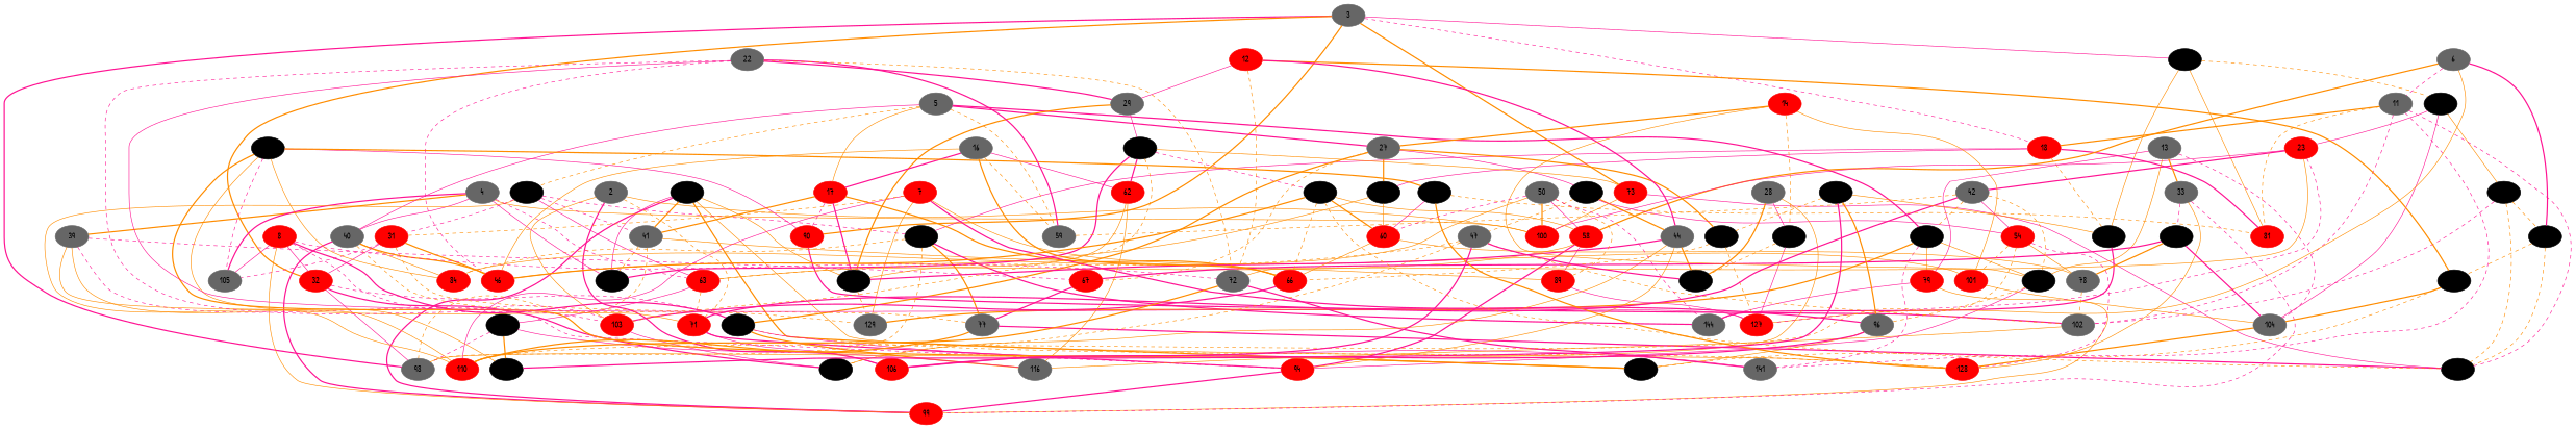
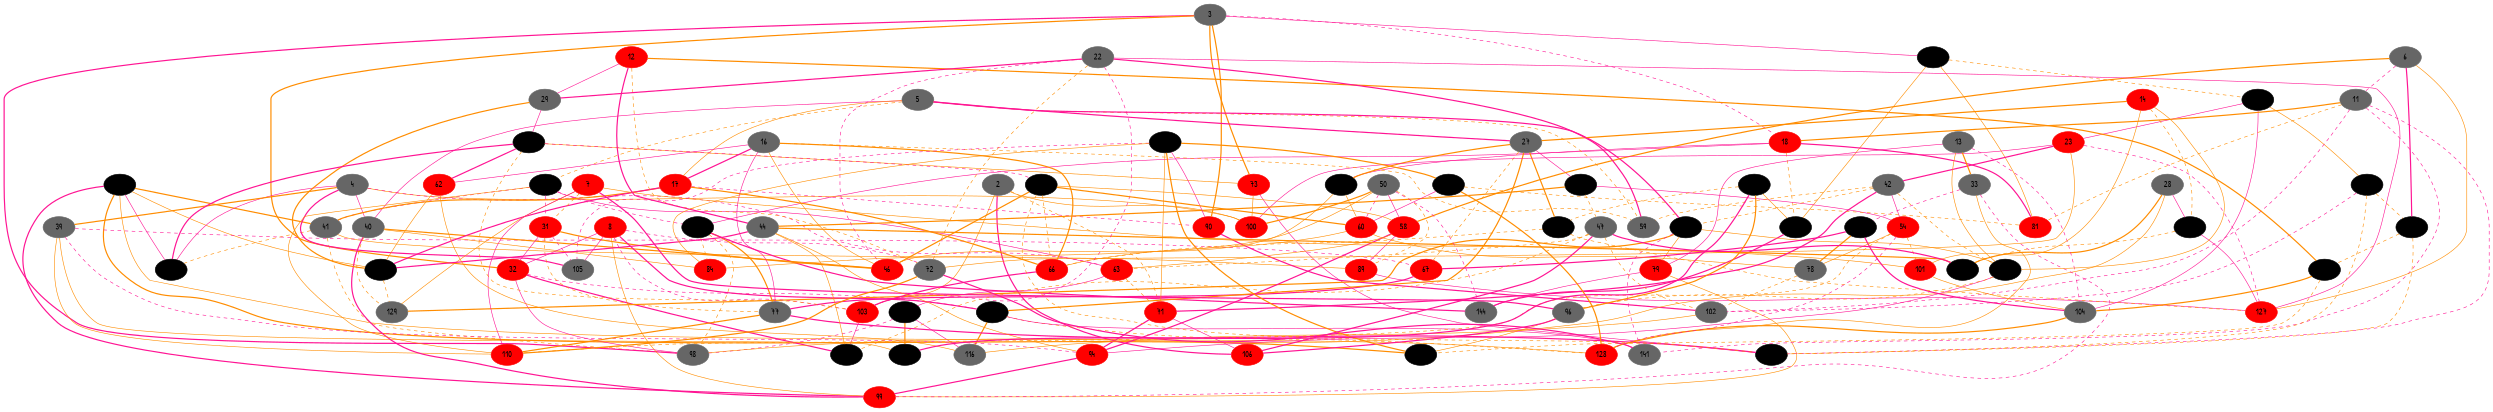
  graph {
    fontname="Patrick Hand"
    node [color=gray40 fontname="Patrick Hand" style=filled]
    edge [color=darkorange fontname="Patrick Hand" style=solid]
    1 [color=black super="+37"]
    41 [super="+57"]
    99 [color=red super="+138"]
    108 [color=black]
    109 [color=black super="+136"]
    120 [color=black]
    128 [color=red super="+143"]
    98 [super="+122"]
    89 [color=red]
    129
    71 [color=red super="+107"]
    106 [color=red]
    94 [color=red super="+114"]
    2
    100 [color=red super="+130"]
    103 [color=red super="+112"]
    145 [color=black]
    3 [super="+15"]
    10 [color=black]
    18 [color=red super="+53"]
    32 [color=red super="+95"]
    73 [color=red]
    90 [color=red]
    19 [color=black]
    69 [color=black]
    81 [color=red]
    68 [color=black super="+148"]
    43 [color=black]
    75 [color=black super="+93"]
    124 [color=black super="+139"]
    102 [super="+134"]
    4 [super="+133"]
    39 [super="+52"]
    40 [super="+55"]
    63 [color=red super="+64"]
    105
    110 [color=red super="+142"]
    67 [color=red]
    97 [color=black]
    46 [color=red super="+65"]
    84 [color=red]
    92 [color=black]
    5 [super="+87"]
    9 [color=black super="+91"]
    17 [color=red super="+26"]
    59
    74 [color=black super="+76"]
    27 [super="+147"]
    31 [color=red super="+35"]
    66 [color=red super="+119"]
    28
    61 [color=black]
    82 [color=black]
    141
    79 [color=red]
    86 [color=black super="+140"]
    11 [super="+123"]
    6
    58 [color=red super="+132"]
    70 [color=black]
    127 [color=red super="+135"]
    80 [color=black]
    7 [color=red super="+21"]
    96 [super="+125"]
    101 [color=red]
    77 [super="+85"]
    104 [super="+113"]
    8 [color=red super="+126"]
    72 [super="+146"]
    116
    144
    23 [color=red super="+118"]
    25 [color=black]
    12 [color=red]
    29
    44 [super="+56"]
    30 [color=black super="+117"]
    13
    33
    34 [color=black]
    38 [color=black]
    51 [color=black]
    14 [color=red]
    16 [super="+88"]
    62 [color=red]
    60 [color=red super="+131"]
    42 [super="+115"]
    20 [color=black super="+49"]
    24 [color=black]
    22 [super="+83"]
    54 [color=red super="+121"]
    78
    47 [super="+111"]
    36 [color=black super="+45"]
    48 [color=black]
    50 [super="+137"]
    1 -- 41 [style=bold]
    1 -- 99 [color=deeppink style=bold]
    1 -- 108 [color=deeppink]
    1 -- 109
    1 -- 120 [style=bold]
    1 -- 128
    41 -- 108 [style=dashed]
    41 -- 98 [style=dashed]
    41 -- 89
    109 -- 129 [style=dashed]
    89 -- 127 [color=deeppink]
    71 -- 106 [color=deeppink]
    71 -- 94 [color=deeppink style=bold]
    94 -- 99 [color=deeppink style=bold]
    2 -- 71 [style=dashed]
    2 -- 106 [color=deeppink style=bold]
    2 -- 100
    2 -- 103
    103 -- 145 [color=deeppink]
    3 -- 98 [color=deeppink style=bold]
    3 -- 10 [color=deeppink]
    3 -- 18 [color=deeppink style=dashed]
    3 -- 32 [style=bold]
    3 -- 73 [style=bold]
    3 -- 90 [style=bold]
    10 -- 19 [style=dashed]
    10 -- 69
    10 -- 81
    18 -- 69 [style=dashed]
    18 -- 81 [color=deeppink style=bold]
    18 -- 68 [color=deeppink]
    18 -- 43 [color=deeppink]
    32 -- 98 [color=deeppink]
    32 -- 145 [color=deeppink style=bold]
    32 -- 75 [color=deeppink style=dashed]
    73 -- 100
    73 -- 124 [color=deeppink]
    90 -- 102 [color=deeppink style=bold]
    19 -- 104 [color=deeppink]
    19 -- 23 [color=deeppink]
    19 -- 25
    69 -- 144 [color=deeppink style=bold]
    68 -- 98 [style=dashed]
    68 -- 84 [style=dashed]
    68 -- 77 [style=bold]
    68 -- 144 [color=deeppink style=bold]
    43 -- 46
    43 -- 60
    75 -- 128 [style=dashed]
    75 -- 141 [color=deeppink]
    75 -- 116 [style=bold]
    102 -- 116
    4 -- 108 [color=deeppink]
    4 -- 100
    4 -- 39 [style=bold]
    4 -- 40 [color=deeppink]
    4 -- 63 [color=deeppink style=dashed]
    4 -- 105 [color=deeppink style=bold]
    39 -- 94 [color=deeppink style=dashed]
    39 -- 110
    39 -- 67 [color=deeppink style=dashed]
    39 -- 97 [weight=2]
    40 -- 99 [color=deeppink style=bold]
    40 -- 129 [style=dashed]
    40 -- 46 [style=bold]
    40 -- 84
    63 -- 71 [style=dashed]
    63 -- 92 [color=deeppink]
    67 -- 77 [color=deeppink style=bold]
    92 -- 98 [color=deeppink style=dashed]
    92 -- 97 [style=bold]
    92 -- 116 [color=deeppink]
    5 -- 40 [color=deeppink]
    5 -- 9 [style=dashed]
    5 -- 17
    5 -- 59 [style=dashed]
    5 -- 74 [color=deeppink style=bold]
    5 -- 27 [color=deeppink style=bold]
    9 -- 41 [color=deeppink style=dashed]
    9 -- 68 [color=deeppink style=dashed]
    9 -- 63 [color=deeppink]
    9 -- 110
    9 -- 31 [color=deeppink style=dashed]
    17 -- 41 [style=bold]
    17 -- 109 [color=deeppink style=bold]
    17 -- 90 [color=deeppink style=dashed]
    17 -- 66 [style=bold]
    74 -- 129 [style=bold]
    74 -- 141 [color=deeppink style=dashed]
    74 -- 79
    74 -- 86
    27 -- 43 [style=bold]
    27 -- 75 [style=bold]
    27 -- 67 [style=dashed]
    27 -- 38 [color=deeppink]
    27 -- 51 [style=bold]
    31 -- 32 [color=deeppink]
    31 -- 105 [color=deeppink style=dashed]
    31 -- 46 [style=bold]
    31 -- 77 [style=dashed]
    66 -- 103 [color=deeppink style=bold]
    28 -- 98
    28 -- 61 [color=deeppink]
    28 -- 82 [style=bold]
    61 -- 82 [style=dashed]
    61 -- 127 [color=deeppink]
    79 -- 99
    79 -- 144 [color=deeppink]
    86 -- 94 [color=deeppink]
    86 -- 96 [style=dashed]
    11 -- 18 [style=bold]
    11 -- 81 [style=dashed]
    11 -- 124 [color=deeppink style=dashed]
    11 -- 102 [color=deeppink style=dashed]
    11 -- 141 [color=deeppink style=dashed]
    6 -- 11 [color=deeppink style=dashed]
    6 -- 58 [style=bold]
    6 -- 70 [color=deeppink style=bold]
    6 -- 127
    58 -- 89 [color=deeppink]
    58 -- 94 [color=deeppink style=bold]
    58 -- 63
    70 -- 124 [style=dashed]
    70 -- 80 [style=dashed]
    80 -- 120 [style=dashed]
    80 -- 104 [style=bold]
    7 -- 129
    7 -- 110 [color=deeppink]
    7 -- 31 [style=dashed]
    7 -- 96 [color=deeppink style=bold weight=2]
    7 -- 101
    96 -- 120
    96 -- 106 [color=deeppink style=bold]
    101 -- 104
    77 -- 124 [color=deeppink style=bold]
    77 -- 110 [style=bold]
    104 -- 128 [style=bold]
    8 -- 99
    8 -- 103 [color=deeppink style=dashed]
    8 -- 32 [color=deeppink]
    8 -- 75 [color=deeppink style=bold]
    8 -- 105 [color=deeppink]
    8 -- 72 [color=deeppink style=dashed]
    72 -- 110 [style=bold]
    72 -- 141 [color=deeppink style=bold]
    23 -- 100 [color=deeppink weight=2]
    23 -- 127 [color=deeppink style=dashed]
    23 -- 72
    23 -- 42 [color=deeppink style=bold]
    25 -- 124 [style=dashed]
    25 -- 102 [color=deeppink style=dashed]
    25 -- 70 [style=dashed]
    12 -- 80 [style=bold]
    12 -- 72 [style=dashed]
    12 -- 29 [color=deeppink]
    12 -- 44 [color=deeppink style=bold]
    29 -- 109 [style=bold]
    29 -- 30 [color=deeppink]
    44 -- 109 [color=deeppink style=bold]
    44 -- 94
    44 -- 145
    44 -- 82 [style=bold]
    30 -- 108 [color=deeppink style=bold]
    30 -- 103 [style=dashed]
    30 -- 73
    30 -- 62 [color=deeppink style=bold]
    30 -- 36 [color=deeppink style=dashed]
    13 -- 79 [color=deeppink]
    13 -- 86
    13 -- 104 [color=deeppink style=dashed]
    13 -- 33 [style=bold]
    33 -- 99 [color=deeppink style=dashed]
    33 -- 128
    33 -- 34 [color=deeppink style=dashed]
    34 -- 67 [color=deeppink style=bold]
    34 -- 104 [color=deeppink style=bold]
    34 -- 78 [style=bold]
    38 -- 44 [style=bold]
    38 -- 54 [color=deeppink]
    38 -- 47 [style=dashed]
    51 -- 66 [style=dashed]
    51 -- 127 [style=dashed]
    14 -- 27 [style=bold]
    14 -- 61 [style=dashed]
    14 -- 86
    14 -- 101
    16 -- 46
    16 -- 17 [color=deeppink style=bold]
    16 -- 59 [style=dashed]
    16 -- 66 [style=bold]
+   16 -- 77 [color=deeppink]
    16 -- 62 [color=deeppink]
    62 -- 109
    62 -- 116
    60 -- 66
    60 -- 78
    42 -- 71 [color=deeppink style=bold]
    42 -- 59 [style=dashed]
    42 -- 74 [style=dashed]
    42 -- 86 [style=dashed]
    42 -- 54 [color=deeppink]
    20 -- 120 [style=bold]
    20 -- 71
    20 -- 90 [color=deeppink]
    20 -- 105 [color=deeppink style=dashed]
    20 -- 84
    20 -- 24 [style=bold]
    24 -- 128 [style=bold]
    24 -- 81 [style=dashed]
    24 -- 60 [color=deeppink]
    22 -- 103 [color=deeppink style=dashed]
    22 -- 46 [color=deeppink style=dashed]
    22 -- 59 [color=deeppink style=bold]
    22 -- 127 [color=deeppink]
    22 -- 72 [style=dashed]
    22 -- 29 [color=deeppink style=bold]
    54 -- 128 [color=deeppink style=dashed]
    54 -- 110 [style=dashed]
    54 -- 101 [style=dashed]
    54 -- 78
    78 -- 102 [style=dashed]
    47 -- 106 [color=deeppink style=bold]
    47 -- 145 [style=dashed]
    47 -- 102 [style=dashed]
    47 -- 63 [style=dashed]
    47 -- 82 [color=deeppink style=bold]
    36 -- 124 [style=dashed]
    36 -- 46 [style=bold]
    36 -- 66 [style=dashed]
    36 -- 58
    36 -- 60 [style=bold]
    48 -- 69
    48 -- 97 [color=deeppink style=bold]
    48 -- 96 [style=bold]
    48 -- 51 [style=dashed]
    50 -- 89 [style=dashed]
    50 -- 100 [style=bold]
    50 -- 84
    50 -- 58 [color=deeppink]
    50 -- 144 [color=deeppink style=dashed]
    50 -- 60 [color=deeppink style=dashed]
  }
